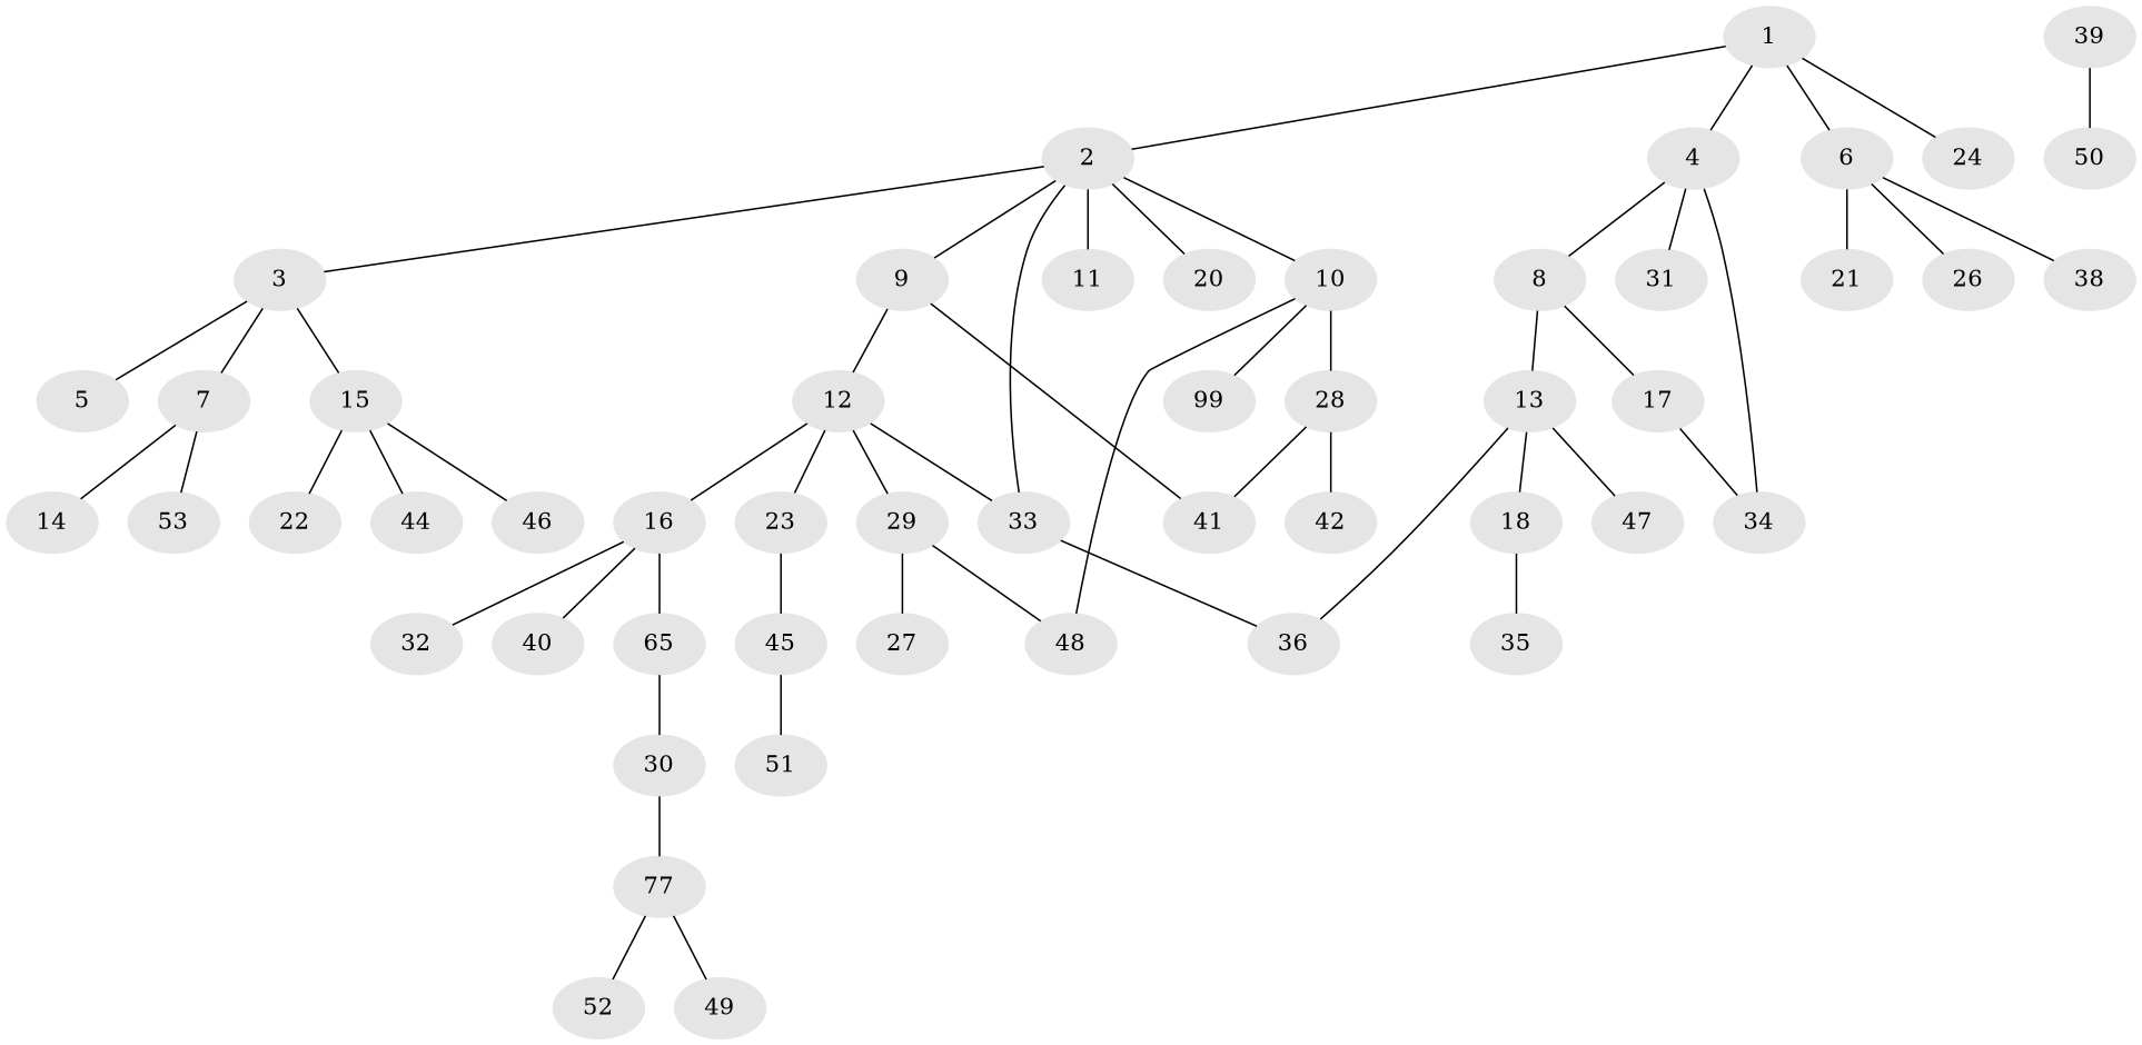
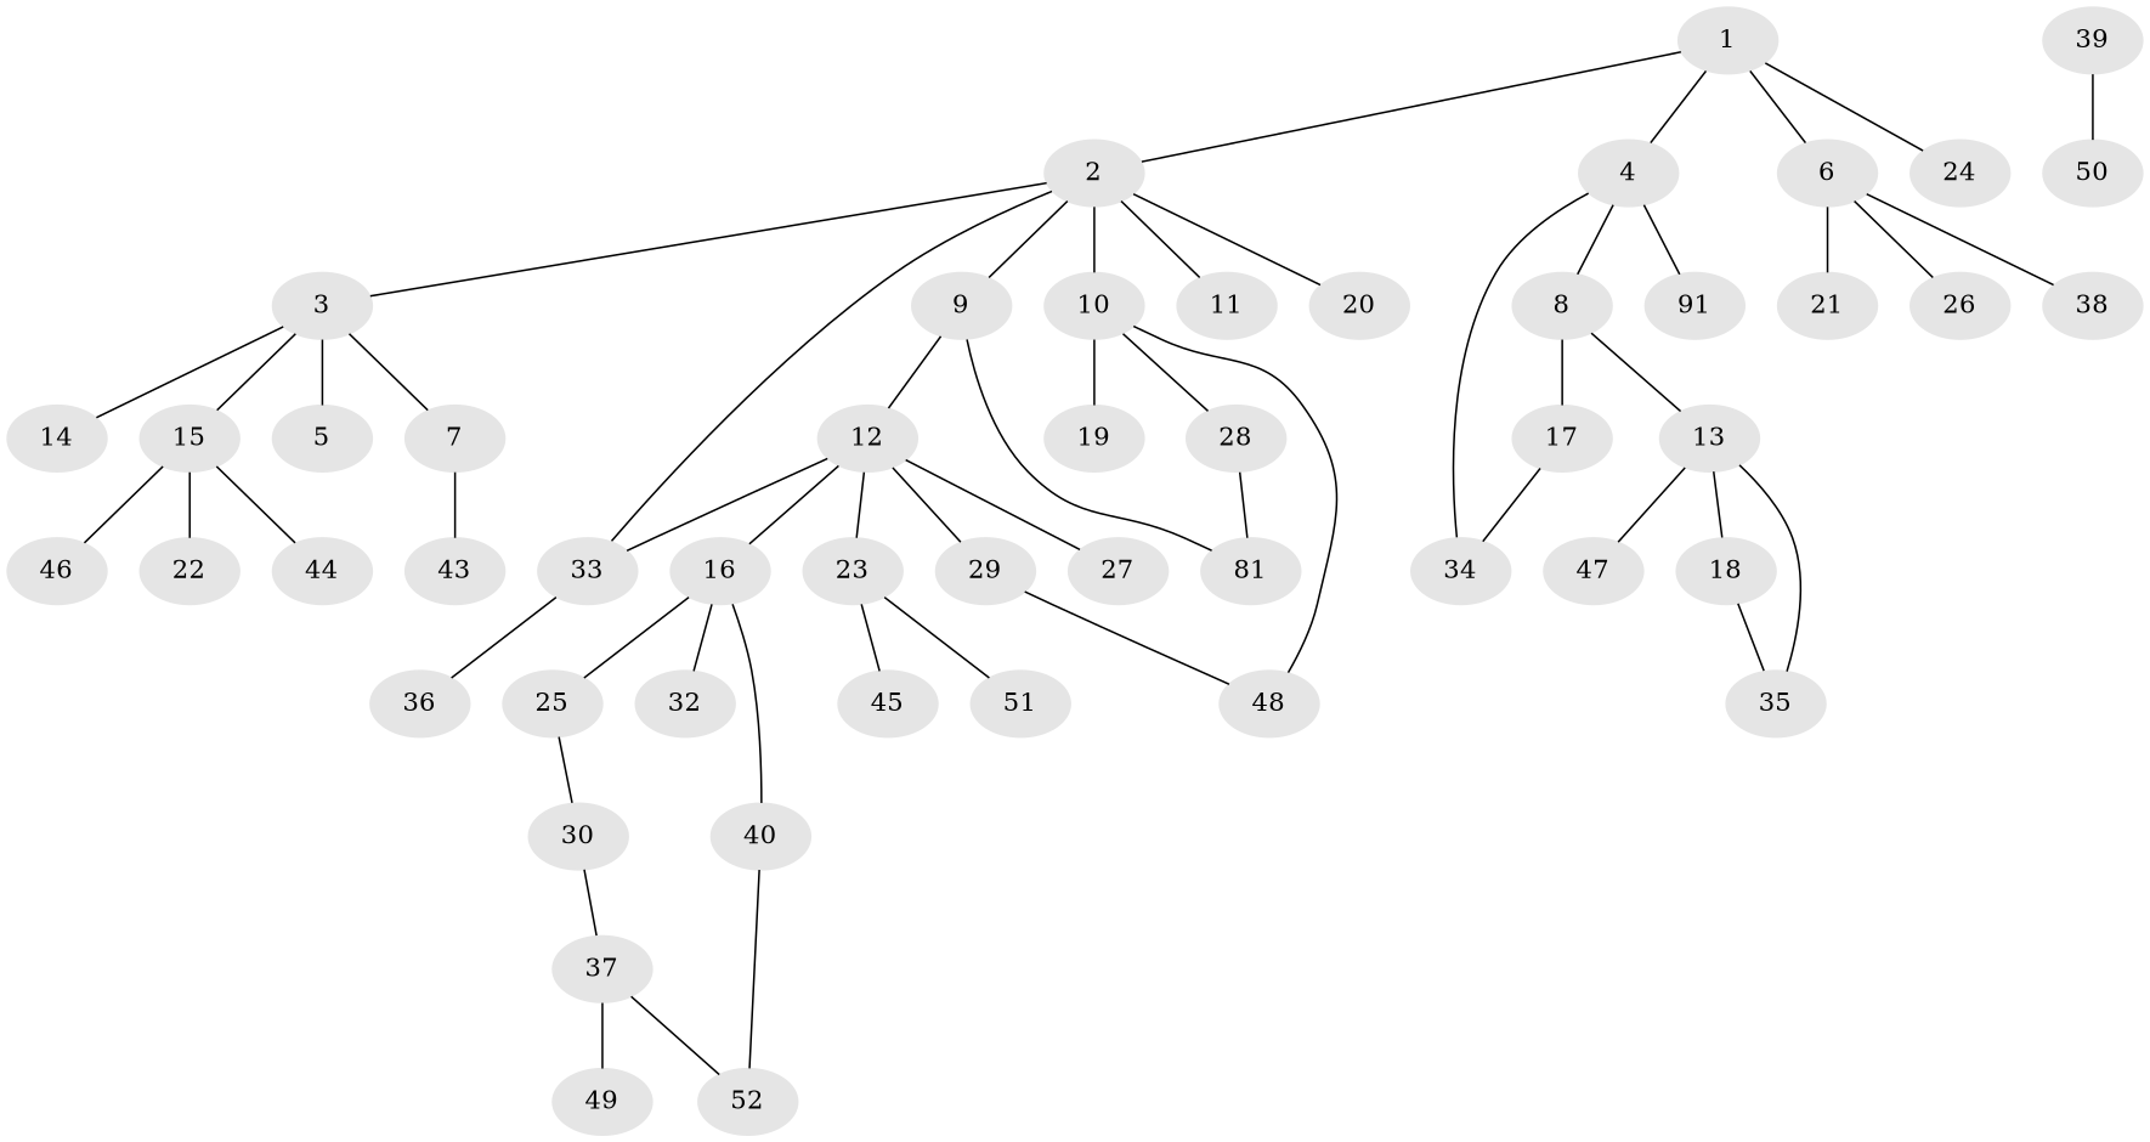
  graph {
    node [color=gray90 style=filled]
    1
    2
    4
    6
    24
    3
    9
    10
    11
    20
    33
    8
-   31
+   31 [label=91]
    34
    21
    26
    38
    5
    7
    14
    15
    12
-   41
-   19 [label=99]
+   41 [label=81]
+   19
    28
    48
    36
-   43 [label=53]
+   43
    22
    44
    46
    13
    17
    18
    47
    16
    23
    27
    29
-   42
-   25 [label=65]
+   25
    32
    40
    45
    35
    30
    52
    51
-   37 [label=77]
+   37
    49
    39
    50
    1 -- 2
    1 -- 4
    1 -- 6
    1 -- 24
    2 -- 3
    2 -- 9
    2 -- 10
    2 -- 11
    2 -- 20
    2 -- 33
    4 -- 8
    4 -- 31
    4 -- 34
    6 -- 21
    6 -- 26
    6 -- 38
    3 -- 5
    3 -- 7
-   7 -- 14
+   3 -- 14
    3 -- 15
    9 -- 12
    9 -- 41
    10 -- 19
    10 -- 28
    10 -- 48
    33 -- 36
    8 -- 13
    8 -- 17
    7 -- 43
    15 -- 22
    15 -- 44
    15 -- 46
    12 -- 33
    12 -- 16
    12 -- 23
-   29 -- 27
+   12 -- 27
    12 -- 29
    28 -- 41
-   28 -- 42
-   13 -- 36
+   13 -- 35
    13 -- 18
    13 -- 47
    17 -- 34
    18 -- 35
    16 -- 25
    16 -- 32
    16 -- 40
    23 -- 45
    29 -- 48
    25 -- 30
-   45 -- 51
+   40 -- 52
+   23 -- 51
    30 -- 37
    37 -- 52
    37 -- 49
    39 -- 50
  }
